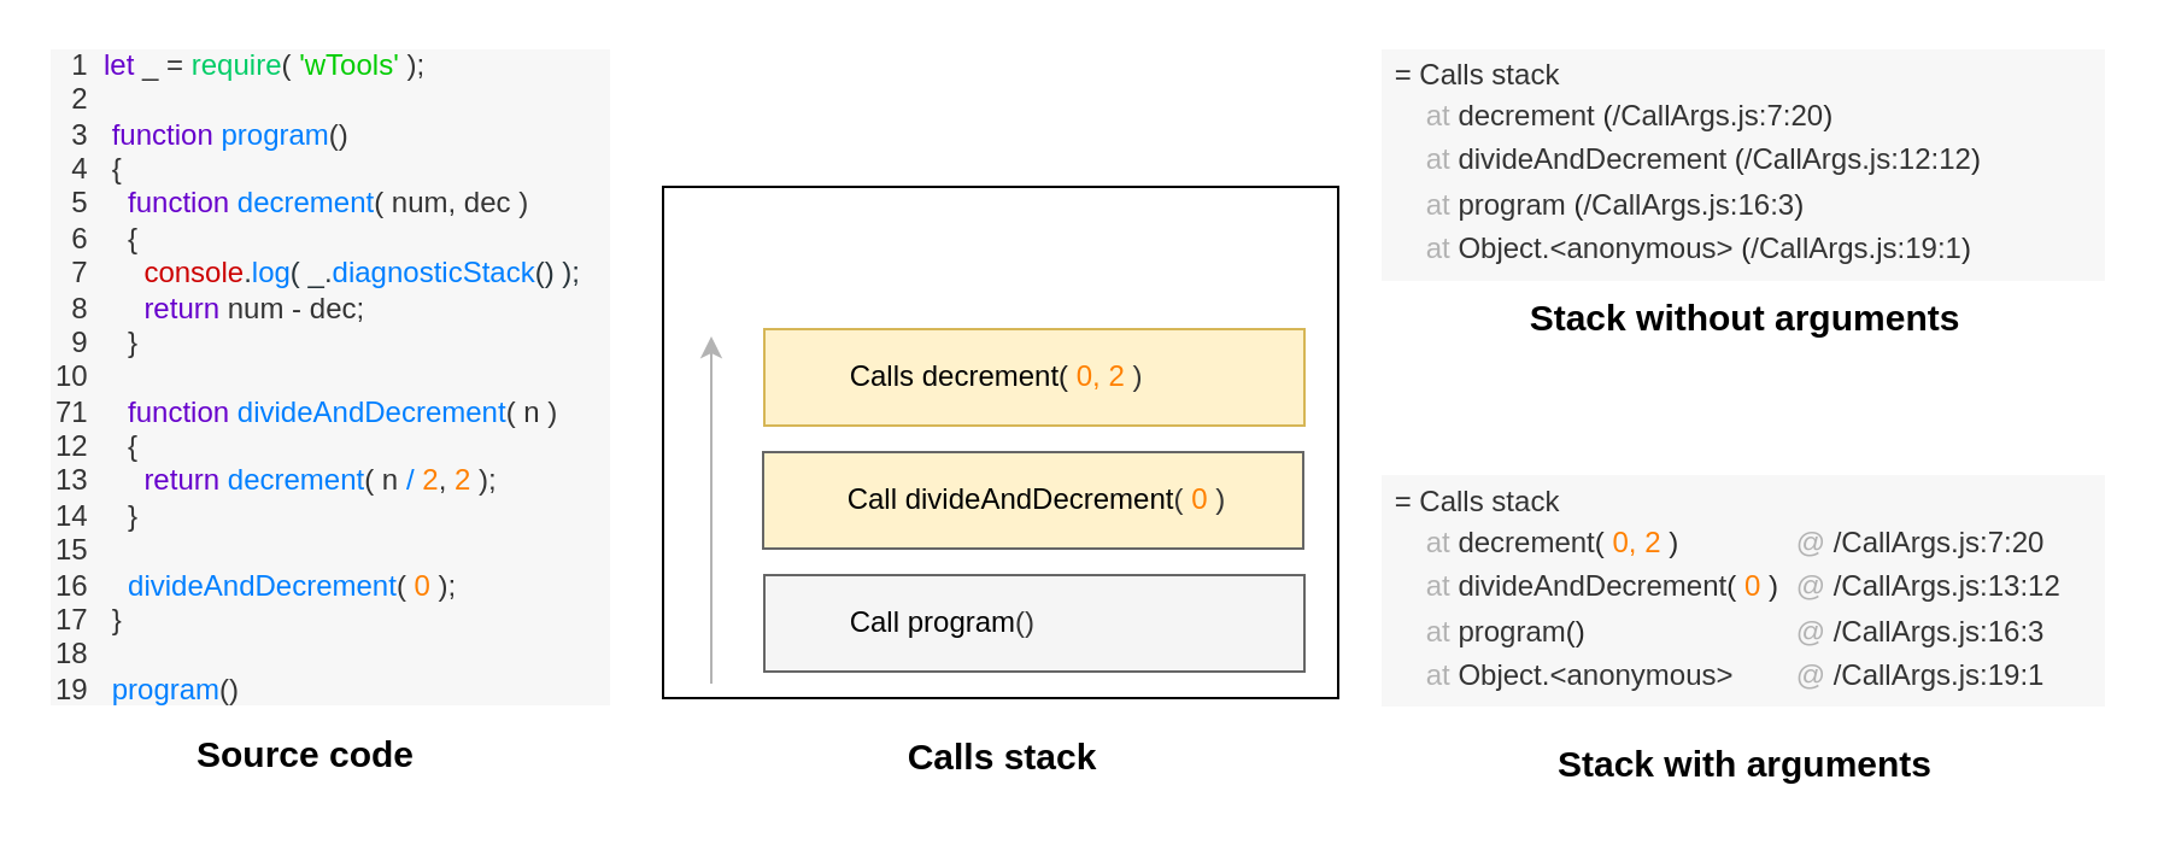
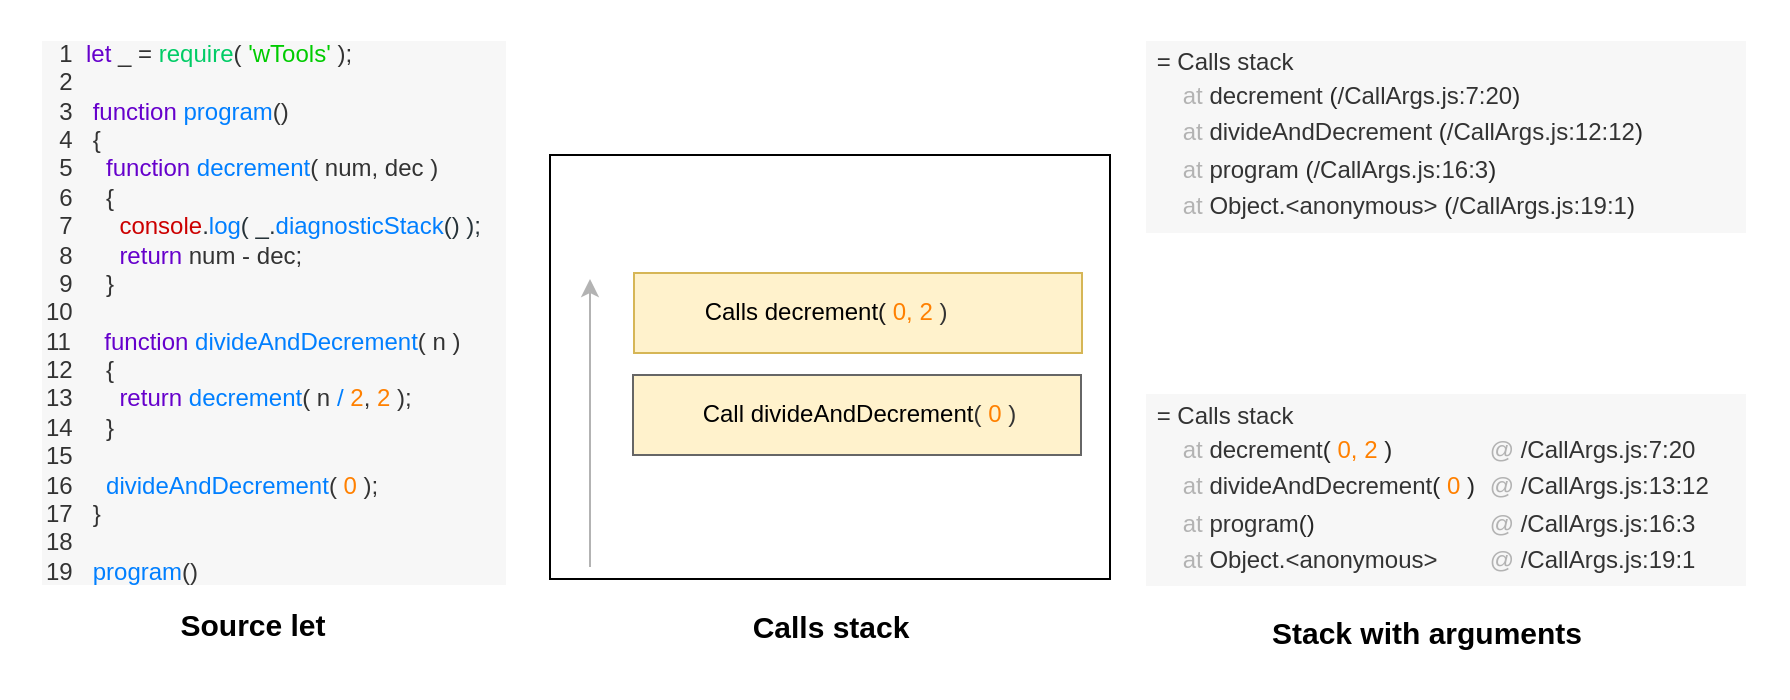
  <mxCell id="0" />
  <mxCell id="1" parent="0" />
  <mxCell id="2" value="" style="rounded=0;whiteSpace=wrap;html=1;strokeColor=#000000;fillColor=#ffffff;" parent="1" vertex="1"><mxGeometry x="274.5" y="77" width="280" height="212" as="geometry" /></mxCell>
  <mxCell id="3" value="Calls stack" style="text;html=1;align=center;verticalAlign=middle;resizable=0;points=[];;autosize=1;fontStyle=1;fontSize=15;" parent="1" vertex="1"><mxGeometry x="368.5" y="301" width="92" height="24" as="geometry" /></mxCell>
  <mxCell id="4" value="&lt;font color=&quot;#000000&quot;&gt;&amp;nbsp; &amp;nbsp; &amp;nbsp; &amp;nbsp; &amp;nbsp; Call divideAndDecrement&lt;/font&gt;(&lt;font color=&quot;#ff8000&quot;&gt; 0 &lt;/font&gt;)" style="rounded=0;whiteSpace=wrap;html=1;fillColor=#fff2cc;strokeColor=#666666;align=left;fontColor=#333333;" parent="1" vertex="1"><mxGeometry x="316" y="187" width="224" height="40" as="geometry" /></mxCell>
  <mxCell id="5" value="&lt;font color=&quot;#000000&quot;&gt;&amp;nbsp; &amp;nbsp; &amp;nbsp; &amp;nbsp; &amp;nbsp; Calls decrement&lt;/font&gt;&lt;font color=&quot;#1a1a1a&quot;&gt;(&lt;/font&gt;&lt;font color=&quot;#ff8000&quot;&gt; 0, 2 &lt;/font&gt;&lt;font color=&quot;#333333&quot;&gt;)&lt;/font&gt;" style="rounded=0;whiteSpace=wrap;html=1;fillColor=#fff2cc;strokeColor=#d6b656;align=left;" parent="1" vertex="1"><mxGeometry x="316.5" y="136" width="224" height="40" as="geometry" /></mxCell>
- <mxCell id="6" value="&lt;font color=&quot;#000000&quot;&gt;&amp;nbsp; &amp;nbsp; &amp;nbsp; &amp;nbsp; &amp;nbsp; Call program&lt;/font&gt;()" style="rounded=0;whiteSpace=wrap;html=1;fillColor=#f5f5f5;strokeColor=#666666;align=left;fontColor=#333333;" parent="1" vertex="1"><mxGeometry x="316.5" y="238" width="224" height="40" as="geometry" /></mxCell>
- <mxCell id="7" value="Stack without arguments" style="text;html=1;align=center;verticalAlign=middle;resizable=0;points=[];;autosize=1;fontStyle=1;fontSize=15;" parent="1" vertex="1"><mxGeometry x="628.5" y="119" width="188" height="24" as="geometry" /></mxCell>
- <mxCell id="8" value="Stack with arguments" style="text;html=1;align=center;verticalAlign=middle;resizable=0;points=[];;autosize=1;fontStyle=1;fontSize=15;" parent="1" vertex="1"><mxGeometry x="638.5" y="304" width="168" height="24" as="geometry" /></mxCell>
+ <mxCell id="8" value="Stack with arguments" style="text;html=1;align=center;verticalAlign=middle;resizable=0;points=[];;autosize=1;fontStyle=1;fontSize=15;" parent="1" vertex="1"><mxGeometry x="628.5" y="304" width="168" height="24" as="geometry" /></mxCell>
  <mxCell id="9" value="&lt;span style=&quot;color: rgb(51 , 51 , 51)&quot;&gt;&amp;nbsp;= Calls stack&lt;/span&gt;&lt;br&gt;&lt;table&gt;&lt;tbody&gt;&lt;tr&gt;&lt;td&gt;&lt;font color=&quot;#6e6e6e&quot;&gt;&amp;nbsp; &amp;nbsp; &lt;/font&gt;&lt;font color=&quot;#b3b3b3&quot;&gt;at&amp;nbsp;&lt;/font&gt;&lt;span style=&quot;color: rgb(51 , 51 , 51)&quot;&gt;decrement&lt;/span&gt;&lt;font color=&quot;#262626&quot;&gt;(&lt;/font&gt;&lt;span style=&quot;color: rgb(51 , 51 , 51)&quot;&gt;&amp;nbsp;&lt;/span&gt;&lt;font color=&quot;#ff8000&quot;&gt;0, 2&lt;/font&gt;&lt;span style=&quot;color: rgb(51 , 51 , 51)&quot;&gt; &lt;/span&gt;&lt;font color=&quot;#262626&quot;&gt;)&lt;/font&gt;&lt;span style=&quot;color: rgb(51 , 51 , 51)&quot;&gt;&amp;nbsp;&lt;/span&gt;&lt;br&gt;&lt;/td&gt;&lt;td&gt;&lt;font color=&quot;#6e6e6e&quot;&gt;&amp;nbsp;&lt;/font&gt;&lt;font color=&quot;#b3b3b3&quot;&gt;@&lt;/font&gt;&lt;font color=&quot;#6e6e6e&quot;&gt;&amp;nbsp;&lt;/font&gt;&lt;span style=&quot;color: rgb(51 , 51 , 51)&quot;&gt;/CallArgs.js:7:20&lt;/span&gt;&lt;br&gt;&lt;/td&gt;&lt;/tr&gt;&lt;tr&gt;&lt;td&gt;&lt;font color=&quot;#6e6e6e&quot;&gt;&amp;nbsp; &amp;nbsp; &lt;/font&gt;&lt;font color=&quot;#b3b3b3&quot;&gt;at&lt;/font&gt;&lt;span style=&quot;color: rgb(51 , 51 , 51)&quot;&gt;&amp;nbsp;divideAndDecrement&lt;/span&gt;&lt;font color=&quot;#262626&quot;&gt;(&lt;/font&gt;&lt;span style=&quot;color: rgb(51 , 51 , 51)&quot;&gt;&amp;nbsp;&lt;/span&gt;&lt;font color=&quot;#ff8000&quot;&gt;0&lt;/font&gt;&lt;span style=&quot;color: rgb(51 , 51 , 51)&quot;&gt; &lt;/span&gt;&lt;font color=&quot;#262626&quot;&gt;)&lt;/font&gt;&lt;br&gt;&lt;/td&gt;&lt;td&gt;&amp;nbsp;&lt;font color=&quot;#b3b3b3&quot;&gt;@&lt;/font&gt;&lt;font color=&quot;#6e6e6e&quot;&gt;&amp;nbsp;&lt;/font&gt;&lt;span style=&quot;color: rgb(51 , 51 , 51)&quot;&gt;/CallArgs.js:13:12&lt;/span&gt;&lt;/td&gt;&lt;/tr&gt;&lt;tr&gt;&lt;td&gt;&lt;font color=&quot;#6e6e6e&quot;&gt;&amp;nbsp; &amp;nbsp; &lt;/font&gt;&lt;font color=&quot;#b3b3b3&quot;&gt;at&lt;/font&gt;&lt;span style=&quot;color: rgb(51 , 51 , 51)&quot;&gt;&amp;nbsp;program&lt;/span&gt;&lt;font color=&quot;#262626&quot;&gt;()&lt;/font&gt;&lt;/td&gt;&lt;td&gt;&amp;nbsp;&lt;font color=&quot;#b3b3b3&quot;&gt;@&lt;/font&gt;&lt;font color=&quot;#6e6e6e&quot;&gt;&amp;nbsp;&lt;/font&gt;&lt;span style=&quot;color: rgb(51 , 51 , 51)&quot;&gt;/CallArgs.js:16:3&lt;/span&gt;&lt;br&gt;&lt;/td&gt;&lt;/tr&gt;&lt;tr&gt;&lt;td&gt;&lt;font color=&quot;#6e6e6e&quot;&gt;&amp;nbsp; &amp;nbsp; &lt;/font&gt;&lt;font color=&quot;#b3b3b3&quot;&gt;at&lt;/font&gt;&lt;span style=&quot;color: rgb(51 , 51 , 51)&quot;&gt;&amp;nbsp;Object.&amp;lt;anonymous&amp;gt;&lt;/span&gt;&lt;/td&gt;&lt;td&gt;&lt;font color=&quot;#6e6e6e&quot;&gt;&amp;nbsp;&lt;/font&gt;&lt;font color=&quot;#b3b3b3&quot;&gt;@&lt;/font&gt;&lt;font color=&quot;#6e6e6e&quot;&gt;&amp;nbsp;&lt;/font&gt;&lt;span style=&quot;color: rgb(51 , 51 , 51)&quot;&gt;/CallArgs.js:19:1&lt;/span&gt;&lt;br&gt;&lt;/td&gt;&lt;/tr&gt;&lt;/tbody&gt;&lt;/table&gt;" style="text;html=1;align=left;verticalAlign=middle;resizable=0;points=[];;autosize=1;fontFamily=Helvetica;fillColor=#F7F7F7;strokeColor=none;" parent="1" vertex="1"><mxGeometry x="572.5" y="196.5" width="300" height="96" as="geometry" /></mxCell>
  <mxCell id="10" value="&lt;span style=&quot;color: rgb(51 , 51 , 51)&quot;&gt;&amp;nbsp;= Calls stack&lt;/span&gt;&lt;br&gt;&lt;table&gt;&lt;tbody&gt;&lt;tr&gt;&lt;td&gt;&lt;font color=&quot;#6e6e6e&quot;&gt;&amp;nbsp; &amp;nbsp;&amp;nbsp;&lt;/font&gt;&lt;font color=&quot;#b3b3b3&quot;&gt;at&lt;/font&gt;&lt;span style=&quot;color: rgb(51 , 51 , 51)&quot;&gt;&amp;nbsp;decrement &lt;/span&gt;&lt;font color=&quot;#262626&quot;&gt;(&lt;/font&gt;&lt;span style=&quot;color: rgb(51 , 51 , 51)&quot;&gt;/CallArgs.js:7:20&lt;/span&gt;&lt;font color=&quot;#262626&quot;&gt;)&lt;/font&gt;&lt;/td&gt;&lt;td&gt;&lt;br&gt;&lt;/td&gt;&lt;/tr&gt;&lt;tr&gt;&lt;td&gt;&lt;font color=&quot;#6e6e6e&quot;&gt;&amp;nbsp; &amp;nbsp;&amp;nbsp;&lt;/font&gt;&lt;font color=&quot;#b3b3b3&quot;&gt;at&lt;/font&gt;&lt;span style=&quot;color: rgb(51 , 51 , 51)&quot;&gt;&amp;nbsp;divideAndDecrement &lt;/span&gt;&lt;font color=&quot;#262626&quot;&gt;(&lt;/font&gt;&lt;span style=&quot;color: rgb(51 , 51 , 51)&quot;&gt;/CallArgs.js:12:12&lt;/span&gt;&lt;font color=&quot;#262626&quot;&gt;)&lt;/font&gt;&lt;/td&gt;&lt;td&gt;&amp;nbsp; &amp;nbsp; &amp;nbsp; &amp;nbsp; &amp;nbsp;&amp;nbsp;&lt;/td&gt;&lt;/tr&gt;&lt;tr&gt;&lt;td&gt;&lt;font color=&quot;#6e6e6e&quot;&gt;&amp;nbsp; &amp;nbsp;&amp;nbsp;&lt;/font&gt;&lt;font color=&quot;#b3b3b3&quot;&gt;at&lt;/font&gt;&lt;span style=&quot;color: rgb(51 , 51 , 51)&quot;&gt;&amp;nbsp;program &lt;/span&gt;&lt;font color=&quot;#262626&quot;&gt;(&lt;/font&gt;&lt;span style=&quot;color: rgb(51 , 51 , 51)&quot;&gt;/CallArgs.js:16:3&lt;/span&gt;&lt;font color=&quot;#262626&quot;&gt;)&lt;/font&gt;&lt;/td&gt;&lt;td&gt;&lt;/td&gt;&lt;/tr&gt;&lt;tr&gt;&lt;td&gt;&lt;font color=&quot;#6e6e6e&quot;&gt;&amp;nbsp; &amp;nbsp; &lt;/font&gt;&lt;font color=&quot;#b3b3b3&quot;&gt;at&lt;/font&gt;&lt;span style=&quot;color: rgb(51 , 51 , 51)&quot;&gt;&amp;nbsp;Object.&amp;lt;anonymous&amp;gt; &lt;/span&gt;&lt;font color=&quot;#262626&quot;&gt;(&lt;/font&gt;&lt;span style=&quot;color: rgb(51 , 51 , 51)&quot;&gt;/CallArgs.js:19:1&lt;/span&gt;&lt;font color=&quot;#262626&quot;&gt;)&lt;/font&gt;&lt;br&gt;&lt;/td&gt;&lt;td&gt;&lt;br&gt;&lt;/td&gt;&lt;/tr&gt;&lt;/tbody&gt;&lt;/table&gt;" style="text;html=1;align=left;verticalAlign=middle;resizable=0;points=[];;autosize=1;fontFamily=Helvetica;fillColor=#F7F7F7;" parent="1" vertex="1"><mxGeometry x="572.5" y="20" width="300" height="96" as="geometry" /></mxCell>
  <mxCell id="11" value="" style="endArrow=classic;html=1;strokeColor=#B3B3B3;" parent="1" edge="1"><mxGeometry width="50" height="50" relative="1" as="geometry"><mxPoint x="294.5" y="283" as="sourcePoint" /><mxPoint x="294.5" y="139" as="targetPoint" /></mxGeometry></mxCell>
- <mxCell id="12" value="&lt;div&gt;&amp;nbsp; 1&amp;nbsp; &lt;font color=&quot;#6600cc&quot;&gt;let&lt;/font&gt; _ = &lt;font color=&quot;#00cc66&quot;&gt;require&lt;/font&gt;( &lt;font color=&quot;#00cc00&quot;&gt;'wTools'&lt;/font&gt; );&lt;/div&gt;&lt;div&gt;&amp;nbsp; 2&lt;/div&gt;&lt;div&gt;&lt;div&gt;&amp;nbsp; 3&amp;nbsp; &amp;nbsp;&lt;font color=&quot;#6600cc&quot;&gt;function&lt;/font&gt; &lt;font color=&quot;#007fff&quot;&gt;program&lt;/font&gt;()&lt;/div&gt;&lt;div&gt;&amp;nbsp; 4&amp;nbsp; &amp;nbsp;{&lt;/div&gt;&lt;/div&gt;&lt;div&gt;&amp;nbsp; 5&amp;nbsp; &amp;nbsp; &amp;nbsp;&lt;font color=&quot;#6600cc&quot;&gt;function&lt;/font&gt; &lt;font color=&quot;#007fff&quot;&gt;decrement&lt;/font&gt;( num, dec )&lt;/div&gt;&lt;div&gt;&amp;nbsp; 6&amp;nbsp; &amp;nbsp; &amp;nbsp;{&lt;/div&gt;&amp;nbsp; 7&amp;nbsp; &amp;nbsp; &amp;nbsp; &amp;nbsp;&lt;span style=&quot;white-space: normal&quot;&gt;&lt;font color=&quot;#cc0000&quot;&gt;console&lt;/font&gt;&lt;/span&gt;&lt;span style=&quot;color: rgb(38 , 50 , 56) ; white-space: normal&quot;&gt;.&lt;/span&gt;&lt;span style=&quot;white-space: normal&quot;&gt;&lt;font color=&quot;#007fff&quot;&gt;log&lt;/font&gt;&lt;/span&gt;&lt;span style=&quot;color: rgb(38 , 50 , 56) ; white-space: normal&quot;&gt;(&amp;nbsp;&lt;/span&gt;&lt;span style=&quot;color: rgb(38 , 50 , 56) ; white-space: normal&quot;&gt;_.&lt;/span&gt;&lt;span style=&quot;white-space: normal&quot;&gt;&lt;font color=&quot;#007fff&quot;&gt;diagnosticStack&lt;/font&gt;&lt;/span&gt;&lt;span style=&quot;color: rgb(38 , 50 , 56) ; white-space: normal&quot;&gt;()&amp;nbsp;&lt;/span&gt;&lt;span style=&quot;color: rgb(38 , 50 , 56) ; white-space: normal&quot;&gt;);&lt;/span&gt;&lt;br&gt;&lt;div&gt;&amp;nbsp; 8&amp;nbsp; &amp;nbsp; &amp;nbsp; &amp;nbsp;&lt;font color=&quot;#6600cc&quot;&gt;return&lt;/font&gt; num - dec;&lt;/div&gt;&lt;div&gt;&amp;nbsp; 9&amp;nbsp; &amp;nbsp; &amp;nbsp;}&lt;/div&gt;&lt;div&gt;10&lt;/div&gt;&lt;div&gt;71&amp;nbsp; &amp;nbsp; &amp;nbsp;&lt;font color=&quot;#6600cc&quot;&gt;function&lt;/font&gt; &lt;font color=&quot;#007fff&quot;&gt;divideAndDecrement&lt;/font&gt;( n )&lt;/div&gt;&lt;div&gt;12&amp;nbsp; &amp;nbsp; &amp;nbsp;{&lt;/div&gt;&lt;div&gt;13&amp;nbsp; &amp;nbsp; &amp;nbsp; &amp;nbsp;&lt;font color=&quot;#6600cc&quot;&gt;return&lt;/font&gt; &lt;font color=&quot;#007fff&quot;&gt;decrement&lt;/font&gt;( n &lt;font color=&quot;#007fff&quot;&gt;/&lt;/font&gt; &lt;font color=&quot;#ff8000&quot;&gt;2&lt;/font&gt;, &lt;font color=&quot;#ff8000&quot;&gt;2&lt;/font&gt; );&lt;/div&gt;&lt;div&gt;14&amp;nbsp; &amp;nbsp; &amp;nbsp;}&lt;/div&gt;&lt;div&gt;15&lt;/div&gt;&lt;div&gt;16&amp;nbsp; &amp;nbsp; &amp;nbsp;&lt;font color=&quot;#007fff&quot;&gt;divideAndDecrement&lt;/font&gt;( &lt;font color=&quot;#ff8000&quot;&gt;0&lt;/font&gt; );&lt;br&gt;&lt;/div&gt;&lt;div&gt;&lt;span&gt;17&amp;nbsp; &amp;nbsp;}&lt;/span&gt;&lt;/div&gt;&lt;div&gt;&lt;span&gt;18&lt;/span&gt;&lt;/div&gt;&lt;div&gt;19&amp;nbsp; &amp;nbsp;&lt;font color=&quot;#007fff&quot;&gt;program&lt;/font&gt;()&lt;/div&gt;" style="text;html=1;align=left;verticalAlign=middle;resizable=0;points=[];;autosize=1;fillColor=#F7F7F7;strokeColor=none;fontColor=#333333;" parent="1" vertex="1"><mxGeometry x="20.5" y="20" width="232" height="272" as="geometry" /></mxCell>
- <mxCell id="13" value="Source code" style="text;html=1;align=center;verticalAlign=middle;resizable=0;points=[];;autosize=1;fontStyle=1;fontSize=15;" parent="1" vertex="1"><mxGeometry x="74" y="300" width="104" height="24" as="geometry" /></mxCell>
+ <mxCell id="12" value="&lt;div&gt;&amp;nbsp; 1&amp;nbsp; &lt;font color=&quot;#6600cc&quot;&gt;let&lt;/font&gt; _ = &lt;font color=&quot;#00cc66&quot;&gt;require&lt;/font&gt;( &lt;font color=&quot;#00cc00&quot;&gt;'wTools'&lt;/font&gt; );&lt;/div&gt;&lt;div&gt;&amp;nbsp; 2&lt;/div&gt;&lt;div&gt;&lt;div&gt;&amp;nbsp; 3&amp;nbsp; &amp;nbsp;&lt;font color=&quot;#6600cc&quot;&gt;function&lt;/font&gt; &lt;font color=&quot;#007fff&quot;&gt;program&lt;/font&gt;()&lt;/div&gt;&lt;div&gt;&amp;nbsp; 4&amp;nbsp; &amp;nbsp;{&lt;/div&gt;&lt;/div&gt;&lt;div&gt;&amp;nbsp; 5&amp;nbsp; &amp;nbsp; &amp;nbsp;&lt;font color=&quot;#6600cc&quot;&gt;function&lt;/font&gt; &lt;font color=&quot;#007fff&quot;&gt;decrement&lt;/font&gt;( num, dec )&lt;/div&gt;&lt;div&gt;&amp;nbsp; 6&amp;nbsp; &amp;nbsp; &amp;nbsp;{&lt;/div&gt;&amp;nbsp; 7&amp;nbsp; &amp;nbsp; &amp;nbsp; &amp;nbsp;&lt;span style=&quot;white-space: normal&quot;&gt;&lt;font color=&quot;#cc0000&quot;&gt;console&lt;/font&gt;&lt;/span&gt;&lt;span style=&quot;color: rgb(38 , 50 , 56) ; white-space: normal&quot;&gt;.&lt;/span&gt;&lt;span style=&quot;white-space: normal&quot;&gt;&lt;font color=&quot;#007fff&quot;&gt;log&lt;/font&gt;&lt;/span&gt;&lt;span style=&quot;color: rgb(38 , 50 , 56) ; white-space: normal&quot;&gt;(&amp;nbsp;&lt;/span&gt;&lt;span style=&quot;color: rgb(38 , 50 , 56) ; white-space: normal&quot;&gt;_.&lt;/span&gt;&lt;span style=&quot;white-space: normal&quot;&gt;&lt;font color=&quot;#007fff&quot;&gt;diagnosticStack&lt;/font&gt;&lt;/span&gt;&lt;span style=&quot;color: rgb(38 , 50 , 56) ; white-space: normal&quot;&gt;()&amp;nbsp;&lt;/span&gt;&lt;span style=&quot;color: rgb(38 , 50 , 56) ; white-space: normal&quot;&gt;);&lt;/span&gt;&lt;br&gt;&lt;div&gt;&amp;nbsp; 8&amp;nbsp; &amp;nbsp; &amp;nbsp; &amp;nbsp;&lt;font color=&quot;#6600cc&quot;&gt;return&lt;/font&gt; num - dec;&lt;/div&gt;&lt;div&gt;&amp;nbsp; 9&amp;nbsp; &amp;nbsp; &amp;nbsp;}&lt;/div&gt;&lt;div&gt;10&lt;/div&gt;&lt;div&gt;11&amp;nbsp; &amp;nbsp; &amp;nbsp;&lt;font color=&quot;#6600cc&quot;&gt;function&lt;/font&gt; &lt;font color=&quot;#007fff&quot;&gt;divideAndDecrement&lt;/font&gt;( n )&lt;/div&gt;&lt;div&gt;12&amp;nbsp; &amp;nbsp; &amp;nbsp;{&lt;/div&gt;&lt;div&gt;13&amp;nbsp; &amp;nbsp; &amp;nbsp; &amp;nbsp;&lt;font color=&quot;#6600cc&quot;&gt;return&lt;/font&gt; &lt;font color=&quot;#007fff&quot;&gt;decrement&lt;/font&gt;( n &lt;font color=&quot;#007fff&quot;&gt;/&lt;/font&gt; &lt;font color=&quot;#ff8000&quot;&gt;2&lt;/font&gt;, &lt;font color=&quot;#ff8000&quot;&gt;2&lt;/font&gt; );&lt;/div&gt;&lt;div&gt;14&amp;nbsp; &amp;nbsp; &amp;nbsp;}&lt;/div&gt;&lt;div&gt;15&lt;/div&gt;&lt;div&gt;16&amp;nbsp; &amp;nbsp; &amp;nbsp;&lt;font color=&quot;#007fff&quot;&gt;divideAndDecrement&lt;/font&gt;( &lt;font color=&quot;#ff8000&quot;&gt;0&lt;/font&gt; );&lt;br&gt;&lt;/div&gt;&lt;div&gt;&lt;span&gt;17&amp;nbsp; &amp;nbsp;}&lt;/span&gt;&lt;/div&gt;&lt;div&gt;&lt;span&gt;18&lt;/span&gt;&lt;/div&gt;&lt;div&gt;19&amp;nbsp; &amp;nbsp;&lt;font color=&quot;#007fff&quot;&gt;program&lt;/font&gt;()&lt;/div&gt;" style="text;html=1;align=left;verticalAlign=middle;resizable=0;points=[];;autosize=1;fillColor=#F7F7F7;strokeColor=none;fontColor=#333333;" parent="1" vertex="1"><mxGeometry x="20.5" y="20" width="232" height="272" as="geometry" /></mxCell>
+ <mxCell id="13" value="Source let" style="text;html=1;align=center;verticalAlign=middle;resizable=0;points=[];;autosize=1;fontStyle=1;fontSize=15;" parent="1" vertex="1"><mxGeometry x="74" y="300" width="104" height="24" as="geometry" /></mxCell>
